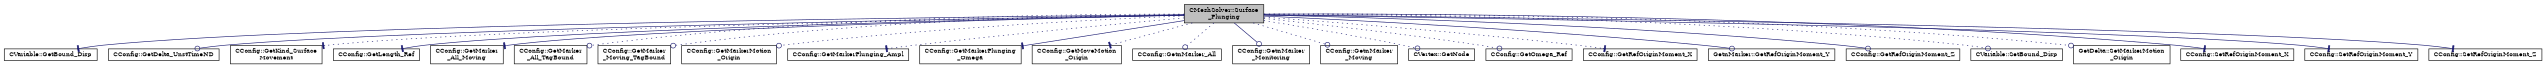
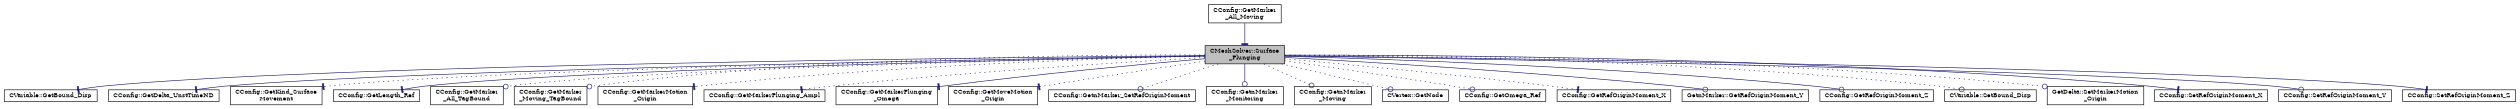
  digraph {
    fontname="DejaVu Serif"
    rankdir=TB
    node [color=black fillcolor=white fontname="DejaVu Serif" fontsize=10 shape=record style=filled]
    edge [arrowhead=tee color=midnightblue fontname="DejaVu Serif" fontsize=10 labelfontname=Helvetica labelfontsize=10 style=dotted]
    n1 [fillcolor=grey75 fontcolor=black height=0.2 label="CMeshSolver::Surface\l_Plunging" width=0.4]
    n2 [height=0.2 label="CVariable::GetBound_Disp" width=0.4]
    n3 [height=0.2 label="CConfig::GetDelta_UnstTimeND" width=0.4]
    n4 [height=0.2 label="CConfig::GetKind_Surface\lMovement" width=0.4]
    n5 [height=0.2 label="CConfig::GetLength_Ref" width=0.4]
    n6 [height=0.2 label="CConfig::GetMarker\l_All_Moving" width=0.4]
    n7 [height=0.2 label="CConfig::GetMarker\l_All_TagBound" width=0.4]
    n8 [height=0.2 label="CConfig::GetMarker\l_Moving_TagBound" width=0.4]
    n9 [height=0.2 label="CConfig::GetMarkerMotion\l_Origin" width=0.4]
    n10 [height=0.2 label="CConfig::GetMarkerPlunging_Ampl" width=0.4]
    n11 [height=0.2 label="CConfig::GetMarkerPlunging\l_Omega" width=0.4]
    n12 [height=0.2 label="CConfig::GetMoveMotion\l_Origin" width=0.4]
-   n13 [height=0.2 label="CConfig::GetnMarker_All" width=0.4]
+   n13 [height=0.2 label="CConfig::GetnMarker_SetRefOriginMoment" width=0.4]
    n14 [height=0.2 label="CConfig::GetnMarker\l_Monitoring" width=0.4]
    n15 [height=0.2 label="CConfig::GetnMarker\l_Moving" width=0.4]
    n16 [height=0.2 label="CVertex::GetNode" width=0.4]
    n17 [height=0.2 label="CConfig::GetOmega_Ref" width=0.4]
    n18 [height=0.2 label="CConfig::GetRefOriginMoment_X" width=0.4]
    n19 [height=0.2 label="GetnMarker::GetRefOriginMoment_Y" width=0.4]
    n20 [height=0.2 label="CConfig::GetRefOriginMoment_Z" width=0.4]
    n21 [height=0.2 label="CVariable::SetBound_Disp" width=0.4]
    n22 [height=0.2 label="GetDelta::SetMarkerMotion\l_Origin" width=0.4]
    n23 [height=0.2 label="CConfig::SetRefOriginMoment_X" width=0.4]
    n24 [height=0.2 label="CConfig::SetRefOriginMoment_Y" width=0.4]
    n25 [height=0.2 label="CConfig::SetRefOriginMoment_Z" width=0.4]
    n1 -> n2 [style=solid]
-   n1 -> n3 [arrowhead=odot style=solid]
+   n1 -> n3 [style=solid]
    n1 -> n4
    n1 -> n5 [style=solid]
-   n1 -> n6 [style=solid]
+   n6 -> n1 [style=solid]
    n1 -> n7 [arrowhead=odot]
    n1 -> n8 [arrowhead=odot]
-   n1 -> n9 [arrowhead=odot]
+   n1 -> n9
    n1 -> n10
    n1 -> n11 [style=solid]
    n1 -> n12
    n1 -> n13 [arrowhead=odot]
    n1 -> n14 [arrowhead=odot style=solid]
    n1 -> n15 [arrowhead=odot]
    n1 -> n16 [arrowhead=odot]
    n1 -> n17 [arrowhead=odot]
    n1 -> n18
    n1 -> n19 [arrowhead=odot style=solid]
    n1 -> n20 [arrowhead=odot style=solid]
    n1 -> n21 [arrowhead=odot]
    n1 -> n22 [arrowhead=odot]
    n1 -> n23 [style=solid]
-   n1 -> n24 [style=solid]
+   n1 -> n24 [arrowhead=odot style=solid]
    n1 -> n25 [style=solid]
  }
